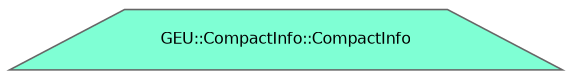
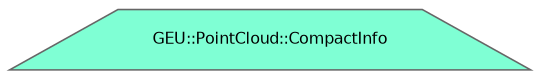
  digraph {
    rankdir=LR
-   n1 [color=grey40 fillcolor=aquamarine fontname=Helvetica fontsize=10 height=0.2 label="GEU::CompactInfo::CompactInfo" shape=trapezium style=filled width=0.4]
+   n1 [color=grey40 fillcolor=aquamarine fontname=Helvetica fontsize=10 height=0.2 label="GEU::PointCloud::CompactInfo" shape=trapezium style=filled width=0.4]
  }
